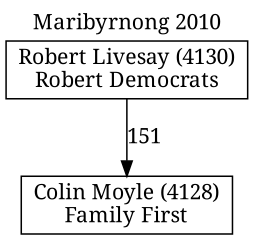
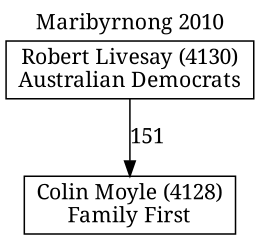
  digraph {
    label="Maribyrnong 2010"
    labelloc=t
    mclimit=10
    fontname="Noto Serif"
    node [shape=box fontname="Noto Serif"]
    n1 [label="Colin Moyle (4128)\nFamily First"]
-   n2 [label="Robert Livesay (4130)\nRobert Democrats"]
+   n2 [label="Robert Livesay (4130)\nAustralian Democrats"]
    n2 -> n1 [label=151 fontname="Noto Serif"]
  }
